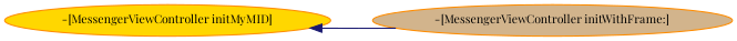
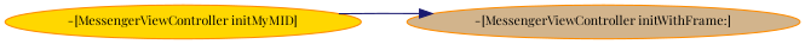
  digraph {
    rankdir=LR
    fontname="Playfair Display"
    node [color=darkorange fontname="Playfair Display" fontsize=10 shape=ellipse style=filled]
    n1 [fillcolor=gold fontcolor=black height=0.2 label="-[MessengerViewController initMyMID]" width=0.4]
    n2 [fillcolor=tan height=0.2 label="-[MessengerViewController initWithFrame:]" width=0.4]
-   n1 -> n2 [color=midnightblue dir=back fontname="Playfair Display" fontsize=10 labelfontname="FreeSans.ttf" labelfontsize=10 style=solid]
+   n2 -> n1 [color=midnightblue dir=back fontname="Playfair Display" fontsize=10 labelfontname="FreeSans.ttf" labelfontsize=10 style=solid]
  }
